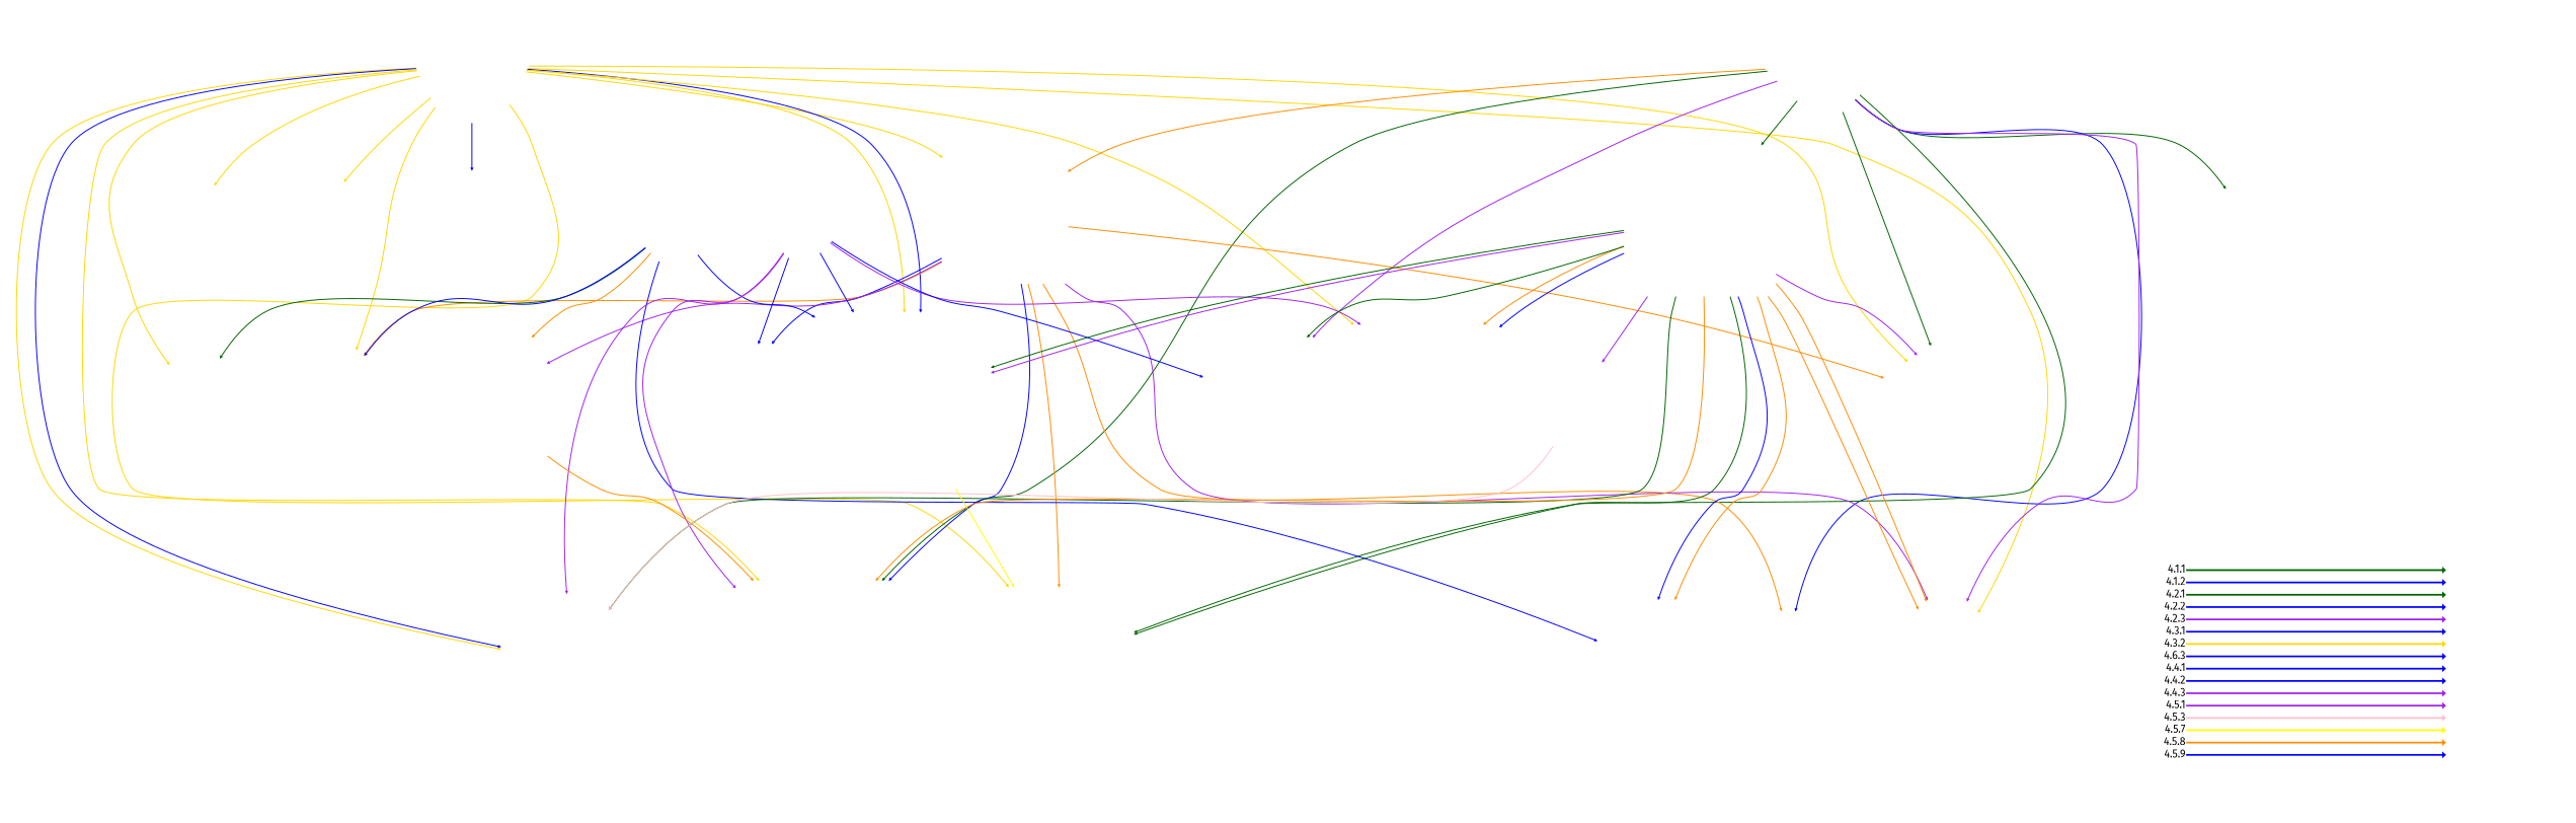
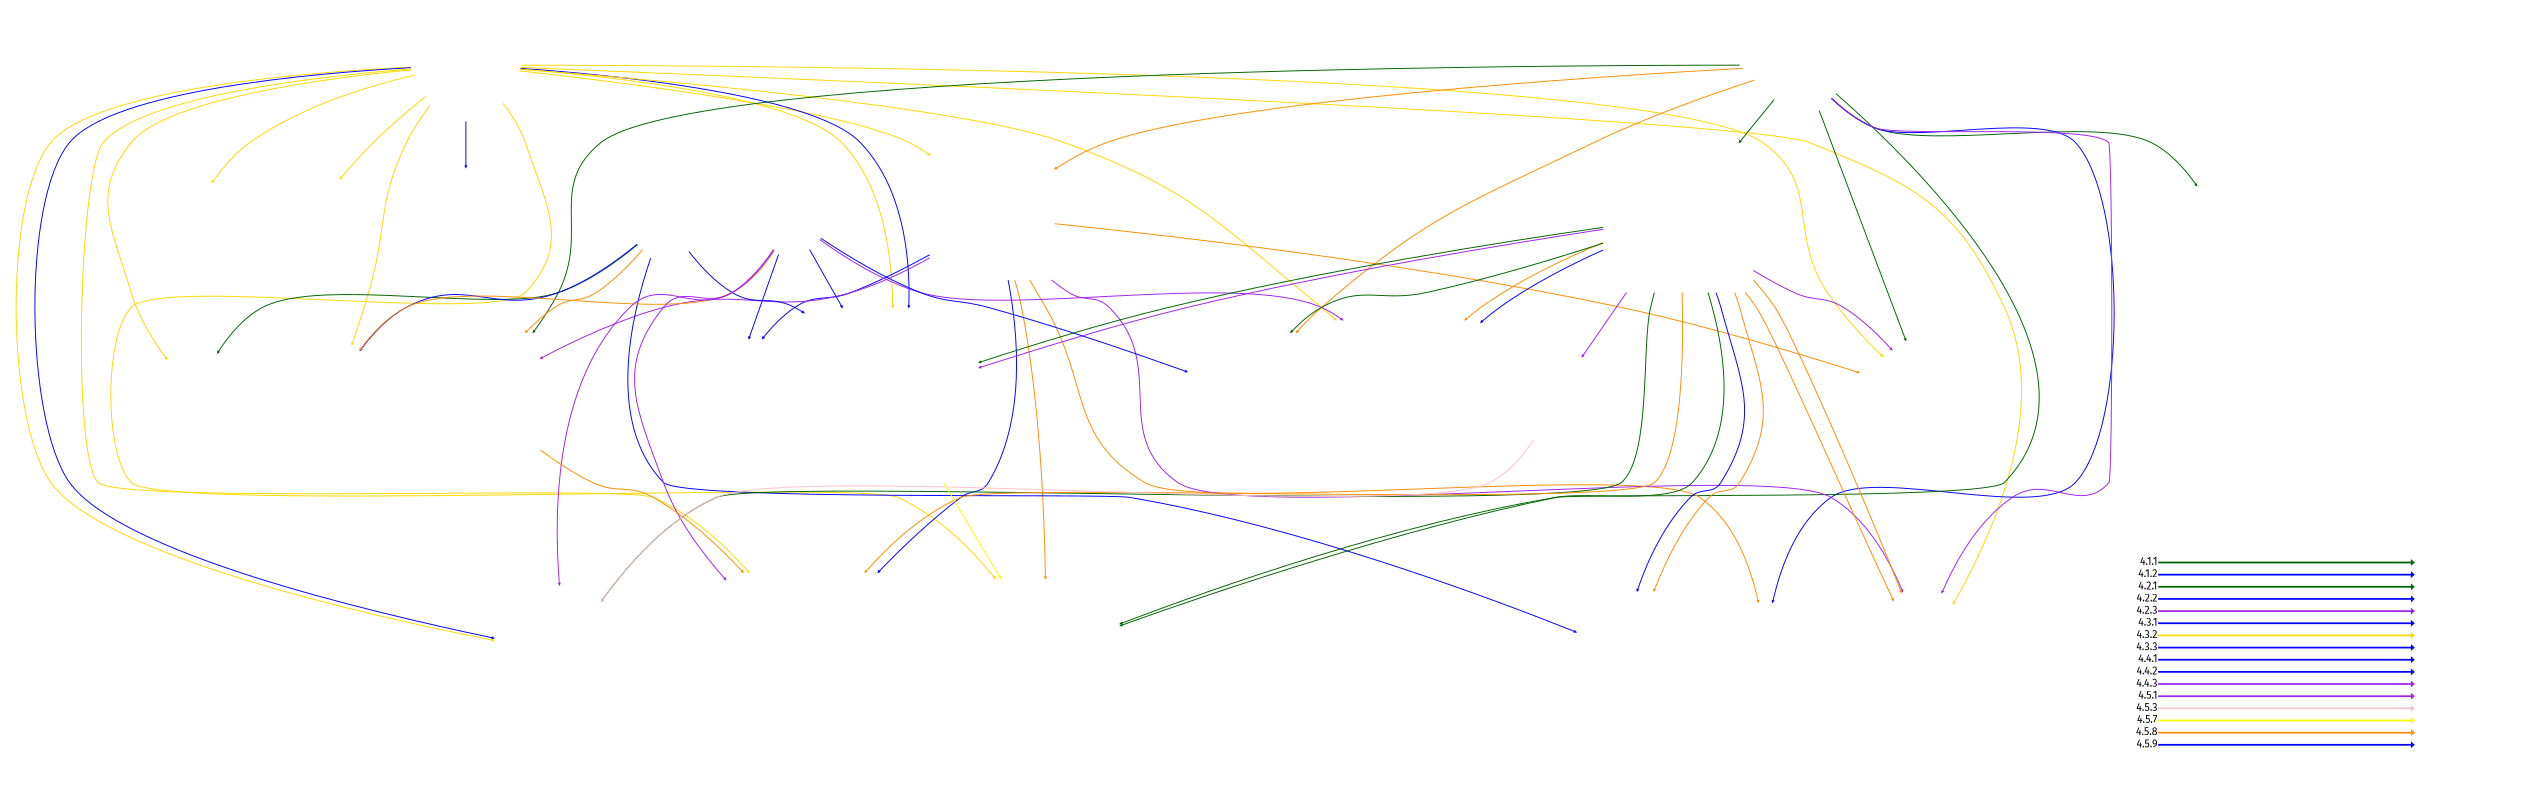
  digraph {
    fontname="Fira Sans"
    fontsize=80
    nodesep=1.5
    ranksep=1.2
    node [fixedsize=True fontname="Fira Sans" fontsize=0 penwidth=0 shape=note]
    edge [arrowtail=none color=blue fontname="Fira Sans" labeldistance=20 labelfloat=True penwidth=5.5 style=bold]
    Psybot [height=9 shape=hexagon width=9]
    ChuckNorris [height=10 shape=diamond width=10]
    Tsunami [height=10 width=10]
    Aidra [height=9 shape=diamond width=9]
    Carna [height=8 shape=house width=8]
    Bashlite [height=8 shape=house width=8]
    Darlloz [height=9 shape=house width=9]
    Spike [height=8 shape=diamond width=8]
    TheMoon1 [height=8 shape=hexagon width=8]
    Wifatch [height=10 shape=house width=10]
    IoTReaper [height=9 width=9]
    XOR [height=12 width=12]
    Elknot [height=9 shape=house width=9]
    Remaiten [height=10 width=10]
    Hajime [height=12 shape=house width=12]
    Mirai [height=14 width=14]
    NewAidra [height=8 shape=diamond width=8]
    LuaBot [height=11 shape=house width=11]
    Amnesia [height=12 width=12]
    Persirai [height=8 shape=hexagon width=8]
    Satori [height=10 width=10]
    JenX [height=10 shape=hexagon width=10]
    TheMoon2 [height=9 shape=house width=9]
    VPNFilter [height=12 width=12]
    HideNSeek [height=13 shape=diamond width=13]
    Echobot [height=13 width=13]
-   n27 [fontsize=60 height=25 label=<<table border="0" cellpadding="2" cellspacing="0" cellborder="0">         <tr><td align="right" port="i0">4.1.1</td></tr> <tr><td align="right" port="i1">4.1.2</td></tr> <tr><td align="right" port="i2">4.2.1</td></tr> <tr><td align="right" port="i3">4.2.2</td></tr> <tr><td align="right" port="i4">4.2.3</td></tr> <tr><td align="right" port="i5">4.3.1</td></tr> <tr><td align="right" port="i6">4.3.2</td></tr> <tr><td align="right" port="i7">4.6.3</td></tr> <tr><td align="right" port="i8">4.4.1</td></tr> <tr><td align="right" port="i9">4.4.2</td></tr> <tr><td align="right" port="i10">4.4.3</td></tr> <tr><td align="right" port="i11">4.5.1</td></tr> <tr><td align="right" port="i12">4.5.3</td></tr> <tr><td align="right" port="i13">4.5.7</td></tr> <tr><td align="right" port="i14">4.5.8</td></tr> <tr><td align="right" port="i15">4.5.9</td></tr>       </table>> shape=plaintext width=20 fixedsize="" penwidth=""]
+   n27 [fontsize=60 height=25 label=<<table border="0" cellpadding="2" cellspacing="0" cellborder="0">         <tr><td align="right" port="i0">4.1.1</td></tr> <tr><td align="right" port="i1">4.1.2</td></tr> <tr><td align="right" port="i2">4.2.1</td></tr> <tr><td align="right" port="i3">4.2.2</td></tr> <tr><td align="right" port="i4">4.2.3</td></tr> <tr><td align="right" port="i5">4.3.1</td></tr> <tr><td align="right" port="i6">4.3.2</td></tr> <tr><td align="right" port="i7">4.3.3</td></tr> <tr><td align="right" port="i8">4.4.1</td></tr> <tr><td align="right" port="i9">4.4.2</td></tr> <tr><td align="right" port="i10">4.4.3</td></tr> <tr><td align="right" port="i11">4.5.1</td></tr> <tr><td align="right" port="i12">4.5.3</td></tr> <tr><td align="right" port="i13">4.5.7</td></tr> <tr><td align="right" port="i14">4.5.8</td></tr> <tr><td align="right" port="i15">4.5.9</td></tr>       </table>> shape=plaintext width=20 fixedsize="" penwidth=""]
    n28 [fontsize=60 height=25 label=<<table border="0" cellpadding="2" cellspacing="0" cellborder="0">         <tr><td port="i0">&nbsp;</td></tr> <tr><td port="i1">&nbsp;</td></tr> <tr><td port="i2">&nbsp;</td></tr> <tr><td port="i3">&nbsp;</td></tr> <tr><td port="i4">&nbsp;</td></tr> <tr><td port="i5">&nbsp;</td></tr> <tr><td port="i6">&nbsp;</td></tr> <tr><td port="i7">&nbsp;</td></tr> <tr><td port="i8">&nbsp;</td></tr> <tr><td port="i9">&nbsp;</td></tr> <tr><td port="i10">&nbsp;</td></tr> <tr><td port="i11">&nbsp;</td></tr> <tr><td port="i12">&nbsp;</td></tr> <tr><td port="i13">&nbsp;</td></tr> <tr><td port="i14">&nbsp;</td></tr> <tr><td port="i15">&nbsp;</td></tr>       </table>> shape=plaintext width=20 fixedsize="" penwidth=""]
    subgraph sub_1 {
      rank=same
      Psybot
    }
    subgraph sub_2 {
      rank=same
      ChuckNorris
    }
    subgraph sub_3 {
      rank=same
      Tsunami
    }
    subgraph sub_4 {
      rank=same
      Aidra
    }
    subgraph sub_5 {
      rank=same
      Carna
    }
    subgraph sub_6 {
      rank=same
      Bashlite
    }
    subgraph sub_7 {
      rank=same
      Darlloz
    }
    subgraph sub_8 {
      rank=same
      Spike
    }
    subgraph sub_9 {
      rank=same
      TheMoon1
    }
    subgraph sub_10 {
      rank=same
      Wifatch
    }
    subgraph sub_11 {
      rank=same
      IoTReaper
    }
    subgraph sub_12 {
      rank=same
      XOR
    }
    subgraph sub_13 {
      rank=same
      Elknot
    }
    subgraph sub_14 {
      rank=same
      Remaiten
    }
    subgraph sub_15 {
      rank=same
      Hajime
    }
    subgraph sub_16 {
      rank=same
      Mirai
    }
    subgraph sub_17 {
      rank=same
      NewAidra
    }
    subgraph sub_18 {
      rank=same
      LuaBot
    }
    subgraph sub_19 {
      rank=same
      Amnesia
    }
    subgraph sub_20 {
      rank=same
      Persirai
    }
    subgraph sub_21 {
      rank=same
      Satori
    }
    subgraph sub_22 {
      rank=max
      JenX
    }
    subgraph sub_23 {
      rank=max
      TheMoon2
    }
    subgraph sub_24 {
      rank=max
      VPNFilter
    }
    subgraph sub_25 {
      rank=max
      HideNSeek
    }
    subgraph sub_26 {
      rank=same
      Echobot
    }
    subgraph sub_27 {
      label=Legend
      rank=max
      n27
      n28
    }
    Psybot -> Tsunami [color=gold]
    Psybot -> Bashlite [color=gold]
    Psybot -> Darlloz [color=gold]
    Psybot -> TheMoon1 [color=gold]
    Psybot -> Wifatch [color=gold]
    Psybot -> Hajime [color=gold]
    Psybot -> Hajime
    Psybot -> Mirai [color=gold]
    Psybot -> Mirai
    Psybot -> LuaBot [color=gold]
    Psybot -> Amnesia [color=gold]
    Psybot -> Persirai
    Psybot -> VPNFilter [color=gold]
    Psybot -> HideNSeek [color=gold]
    Psybot -> Echobot [color=gold]
    ChuckNorris -> Tsunami [color=darkorange]
    ChuckNorris -> XOR [color=darkgreen]
    ChuckNorris -> NewAidra [color=darkgreen]
    ChuckNorris -> LuaBot [color=darkgreen]
-   ChuckNorris -> Satori [color=purple]
+   ChuckNorris -> Satori [color=darkorange]
    ChuckNorris -> TheMoon2
    ChuckNorris -> VPNFilter [color=darkgreen]
    ChuckNorris -> HideNSeek [color=purple]
-   ChuckNorris -> Echobot [color=darkgreen]
-   Tsunami -> Wifatch [color=darkorange]
+   ChuckNorris -> Remaiten [color=darkgreen]
+   Spike -> Wifatch [color=darkorange]
    Tsunami -> IoTReaper
    Tsunami -> Remaiten [color=purple]
    Tsunami -> LuaBot [color=darkorange]
    Tsunami -> TheMoon2 [color=darkorange]
    Tsunami -> VPNFilter [color=darkorange]
    Tsunami -> HideNSeek [color=purple]
    Tsunami -> Echobot
    Aidra -> Darlloz [color=darkgreen]
    Aidra -> Wifatch
    Aidra -> Remaiten [color=darkorange]
    Aidra -> Mirai
    Aidra -> JenX
    Spike -> IoTReaper
    Spike -> Hajime [color=purple]
    Spike -> Mirai
    Spike -> Amnesia [color=purple]
    Spike -> Satori
    Spike -> Echobot [color=purple]
    XOR -> Elknot [color=purple]
    XOR -> Hajime [color=darkgreen]
    XOR -> Mirai [color=darkgreen]
    XOR -> Mirai [color=purple]
    XOR -> LuaBot [color=purple]
    XOR -> Amnesia [color=darkorange]
    XOR -> Amnesia
    XOR -> Satori [color=darkgreen]
    XOR -> JenX
    XOR -> JenX [color=darkorange]
    XOR -> VPNFilter [color=darkgreen]
    XOR -> HideNSeek [color=darkorange]
    XOR -> HideNSeek [color=darkorange]
    XOR -> Echobot [color=darkorange]
    Elknot -> Hajime [color=pink]
    Remaiten -> Echobot [color=darkorange]
    Mirai -> VPNFilter [color=yellow]
    n27 -> n28 [color=darkgreen headport="i0:w" penwidth=10 tailport="i0:e" arrowtail="" labeldistance="" labelfloat=""]
    n27 -> n28 [headport="i1:w" penwidth=10 tailport="i1:e" arrowtail="" labeldistance="" labelfloat=""]
    n27 -> n28 [color=darkgreen headport="i2:w" penwidth=10 tailport="i2:e" arrowtail="" labeldistance="" labelfloat=""]
    n27 -> n28 [headport="i3:w" penwidth=10 tailport="i3:e" arrowtail="" labeldistance="" labelfloat=""]
    n27 -> n28 [color=purple headport="i4:w" penwidth=10 tailport="i4:e" arrowtail="" labeldistance="" labelfloat=""]
    n27 -> n28 [headport="i5:w" penwidth=10 tailport="i5:e" arrowtail="" labeldistance="" labelfloat=""]
    n27 -> n28 [color=gold headport="i6:w" penwidth=10 tailport="i6:e" arrowtail="" labeldistance="" labelfloat=""]
    n27 -> n28 [headport="i7:w" penwidth=10 tailport="i7:e" arrowtail="" labeldistance="" labelfloat=""]
    n27 -> n28 [headport="i8:w" penwidth=10 tailport="i8:e" arrowtail="" labeldistance="" labelfloat=""]
    n27 -> n28 [headport="i9:w" penwidth=10 tailport="i9:e" arrowtail="" labeldistance="" labelfloat=""]
    n27 -> n28 [color=purple headport="i10:w" penwidth=10 tailport="i10:e" arrowtail="" labeldistance="" labelfloat=""]
    n27 -> n28 [color=purple headport="i11:w" penwidth=10 tailport="i11:e" arrowtail="" labeldistance="" labelfloat=""]
    n27 -> n28 [color=pink headport="i12:w" penwidth=10 tailport="i12:e" arrowtail="" labeldistance="" labelfloat=""]
    n27 -> n28 [color=yellow headport="i13:w" penwidth=10 tailport="i13:e" arrowtail="" labeldistance="" labelfloat=""]
    n27 -> n28 [color=darkorange headport="i14:w" penwidth=10 tailport="i14:e" arrowtail="" labeldistance="" labelfloat=""]
    n27 -> n28 [headport="i15:w" penwidth=10 tailport="i15:e" arrowtail="" labeldistance="" labelfloat=""]
  }
